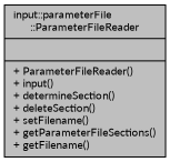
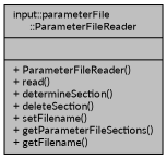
  digraph {
    fontname=Lato
-   n1 [color=black fillcolor=grey75 fontcolor=black fontname=Lato fontsize=10 height=0.2 label="{input::parameterFile\l::ParameterFileReader\n||+ ParameterFileReader()\l+ input()\l+ determineSection()\l+ deleteSection()\l+ setFilename()\l+ getParameterFileSections()\l+ getFilename()\l}" shape=record style=filled width=0.4]
+   n1 [color=black fillcolor=grey75 fontcolor=black fontname=Lato fontsize=10 height=0.2 label="{input::parameterFile\l::ParameterFileReader\n||+ ParameterFileReader()\l+ read()\l+ determineSection()\l+ deleteSection()\l+ setFilename()\l+ getParameterFileSections()\l+ getFilename()\l}" shape=record style=filled width=0.4]
  }
